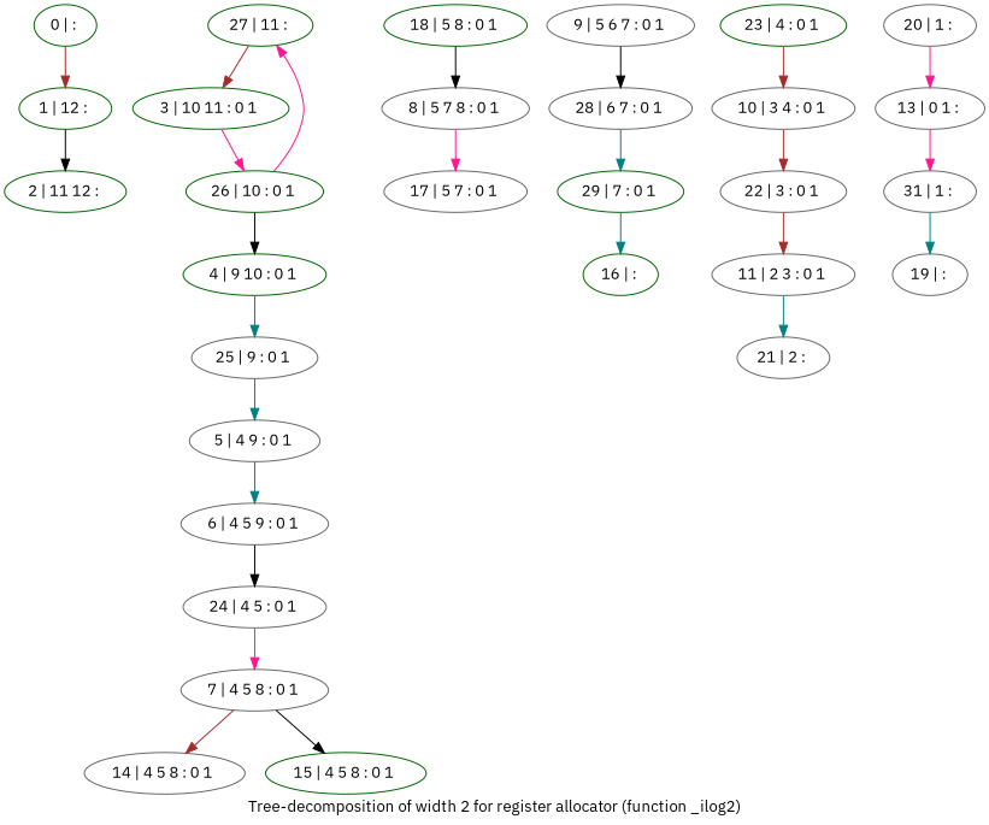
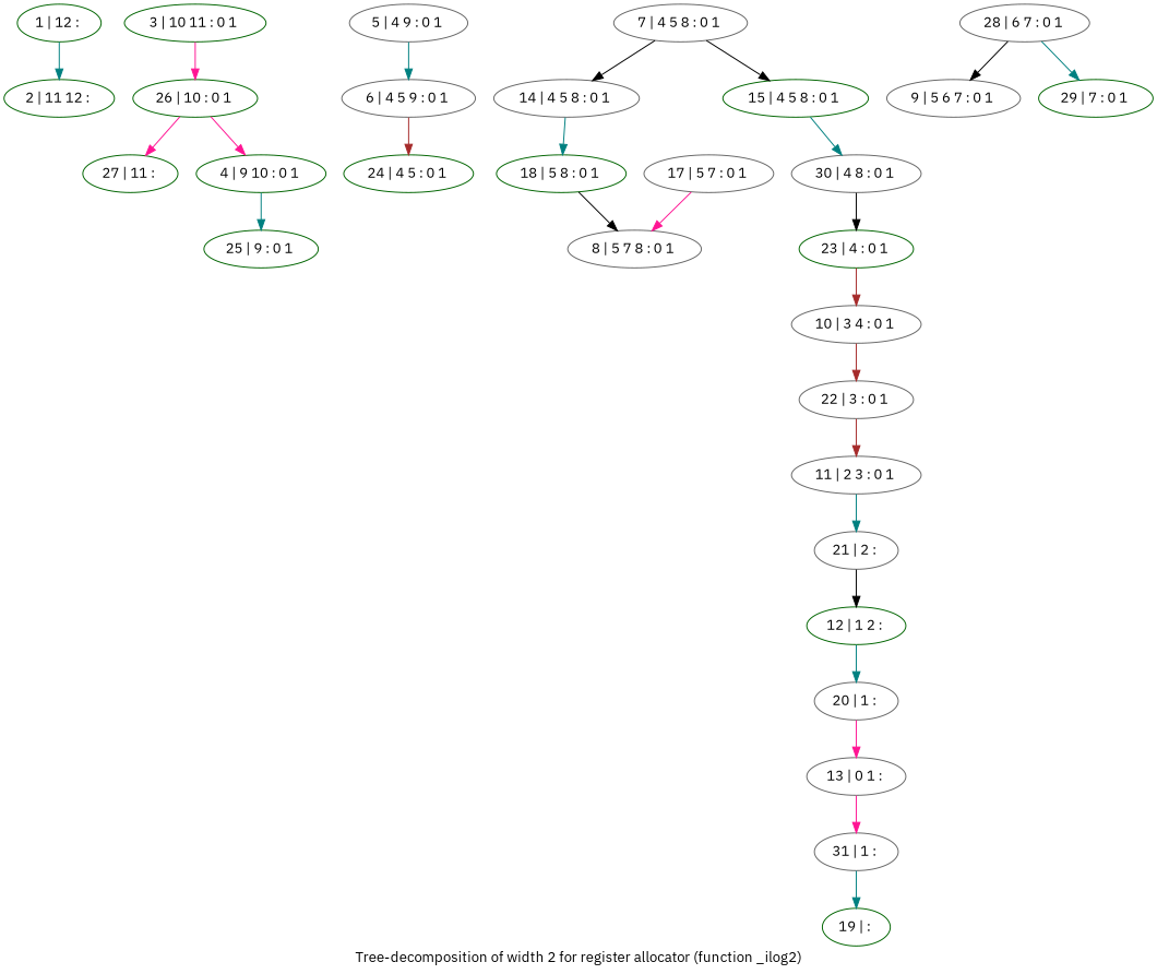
  digraph {
    fontname="IBM Plex Sans"
    label="Tree-decomposition of width 2 for register allocator (function _ilog2)"
    node [color=darkgreen fontname="IBM Plex Sans"]
    edge [color=teal fontname="IBM Plex Sans"]
-   n1 [label="0 | : "]
    n2 [label="1 | 12 : "]
    n3 [label="2 | 11 12 : "]
    n4 [label="27 | 11 : "]
    n5 [label="3 | 10 11 : 0 1 "]
    n6 [label="26 | 10 : 0 1 "]
    n7 [label="4 | 9 10 : 0 1 "]
-   n8 [color=gray40 label="25 | 9 : 0 1 "]
+   n8 [label="25 | 9 : 0 1 "]
    n9 [color=gray40 label="5 | 4 9 : 0 1 "]
    n10 [color=gray40 label="6 | 4 5 9 : 0 1 "]
-   n11 [color=gray40 label="24 | 4 5 : 0 1 "]
+   n11 [label="24 | 4 5 : 0 1 "]
    n12 [color=gray40 label="7 | 4 5 8 : 0 1 "]
    n13 [color=gray40 label="14 | 4 5 8 : 0 1 "]
    n14 [label="15 | 4 5 8 : 0 1 "]
    n15 [label="18 | 5 8 : 0 1 "]
+   n16 [color=gray40 label="30 | 4 8 : 0 1 "]
    n17 [color=gray40 label="8 | 5 7 8 : 0 1 "]
    n18 [color=gray40 label="17 | 5 7 : 0 1 "]
    n19 [color=gray40 label="9 | 5 6 7 : 0 1 "]
    n20 [color=gray40 label="28 | 6 7 : 0 1 "]
    n21 [label="29 | 7 : 0 1 "]
    n22 [color=gray40 label="10 | 3 4 : 0 1 "]
    n23 [color=gray40 label="22 | 3 : 0 1 "]
    n24 [color=gray40 label="11 | 2 3 : 0 1 "]
    n25 [color=gray40 label="21 | 2 : "]
+   n26 [label="12 | 1 2 : "]
    n27 [color=gray40 label="20 | 1 : "]
    n28 [color=gray40 label="13 | 0 1 : "]
    n29 [color=gray40 label="31 | 1 : "]
-   n30 [color=gray40 label="19 | : "]
+   n30 [label="19 | : "]
    n31 [label="23 | 4 : 0 1 "]
-   n32 [label="16 | : "]
-   n1 -> n2 [color=brown]
-   n2 -> n3 [color=black]
-   n4 -> n5 [color=brown]
+   n2 -> n3
    n5 -> n6 [color=deeppink]
    n6 -> n4 [color=deeppink]
-   n6 -> n7 [color=black]
+   n6 -> n7 [color=deeppink]
    n7 -> n8
-   n8 -> n9
    n9 -> n10
-   n10 -> n11 [color=black]
-   n11 -> n12 [color=deeppink]
-   n12 -> n13 [color=brown]
+   n10 -> n11 [color=brown]
+   n12 -> n13 [color=black]
    n12 -> n14 [color=black]
+   n13 -> n15
+   n14 -> n16
    n15 -> n17 [color=black]
-   n17 -> n18 [color=deeppink]
-   n19 -> n20 [color=black]
+   n16 -> n31 [color=black]
+   n18 -> n17 [color=deeppink]
+   n20 -> n19 [color=black]
    n20 -> n21
-   n21 -> n32
    n22 -> n23 [color=brown]
    n23 -> n24 [color=brown]
    n24 -> n25
+   n25 -> n26 [color=black]
+   n26 -> n27
    n27 -> n28 [color=deeppink]
    n28 -> n29 [color=deeppink]
    n29 -> n30
    n31 -> n22 [color=brown]
  }
